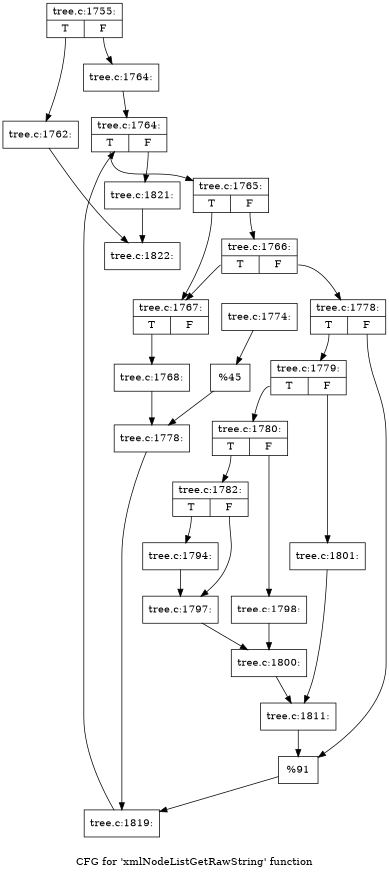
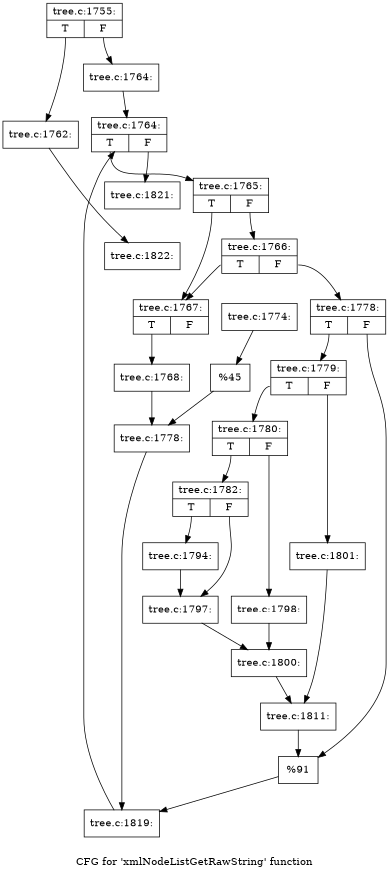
  digraph {
    label="CFG for 'xmlNodeListGetRawString' function"
    node [shape=record]
    n1 [label="{tree.c:1755:|{<s0>T|<s1>F}}"]
    n2 [label="{tree.c:1762:}"]
    n3 [label="{tree.c:1764:}"]
    n4 [label="{tree.c:1822:}"]
    n5 [label="{tree.c:1764:|{<s0>T|<s1>F}}"]
    n6 [label="{tree.c:1765:|{<s0>T|<s1>F}}"]
    n7 [label="{tree.c:1821:}"]
    n8 [label="{tree.c:1767:|{<s0>T|<s1>F}}"]
    n9 [label="{tree.c:1766:|{<s0>T|<s1>F}}"]
    n10 [label="{tree.c:1768:}"]
    n11 [label="{tree.c:1778:|{<s0>T|<s1>F}}"]
    n12 [label="{tree.c:1778:}"]
    n13 [label="{tree.c:1779:|{<s0>T|<s1>F}}"]
    n14 [label="{%91}"]
    n15 [label="{tree.c:1780:|{<s0>T|<s1>F}}"]
    n16 [label="{tree.c:1801:}"]
    n17 [label="{tree.c:1819:}"]
    n18 [label="{tree.c:1774:}"]
    n19 [label="{%45}"]
    n20 [label="{tree.c:1782:|{<s0>T|<s1>F}}"]
    n21 [label="{tree.c:1798:}"]
    n22 [label="{tree.c:1811:}"]
    n23 [label="{tree.c:1794:}"]
    n24 [label="{tree.c:1797:}"]
    n25 [label="{tree.c:1800:}"]
    n1 -> n2 [tailport=s0]
    n1 -> n3 [tailport=s1]
    n2 -> n4
    n3 -> n5
    n5 -> n6 [tailport=s0]
    n5 -> n7 [tailport=s1]
    n6 -> n8 [tailport=s0]
    n6 -> n9 [tailport=s1]
-   n7 -> n4
    n8 -> n10 [tailport=s0]
    n9 -> n8 [tailport=s0]
    n9 -> n11 [tailport=s1]
    n10 -> n12
    n11 -> n13 [tailport=s0]
    n11 -> n14 [tailport=s1]
    n12 -> n17
    n13 -> n15 [tailport=s0]
    n13 -> n16 [tailport=s1]
    n14 -> n17
    n15 -> n20 [tailport=s0]
    n15 -> n21 [tailport=s1]
    n16 -> n22
    n17 -> n5
    n18 -> n19
    n19 -> n12
    n20 -> n23 [tailport=s0]
    n20 -> n24 [tailport=s1]
    n21 -> n25
    n22 -> n14
    n23 -> n24
    n24 -> n25
    n25 -> n22
  }
